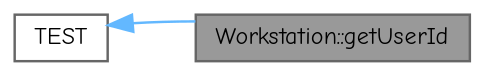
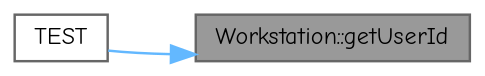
  digraph {
    rankdir=RL
    fontname="Comic Neue"
    node [fontname="Comic Neue" fontsize=10 shape=box style=filled]
    n1 [color=gray40 fillcolor=grey60 fontcolor=black height=0.2 label="Workstation::getUserId" width=0.4]
    n2 [color=grey40 fillcolor=white height=0.2 label=TEST width=0.4]
-   n2 -> n1 [color=steelblue1 dir=back fontname="Comic Neue" fontsize=10 labelfontname=Helvetica labelfontsize=10 style=solid]
+   n1 -> n2 [color=steelblue1 dir=back fontname="Comic Neue" fontsize=10 labelfontname=Helvetica labelfontsize=10 style=solid]
  }
